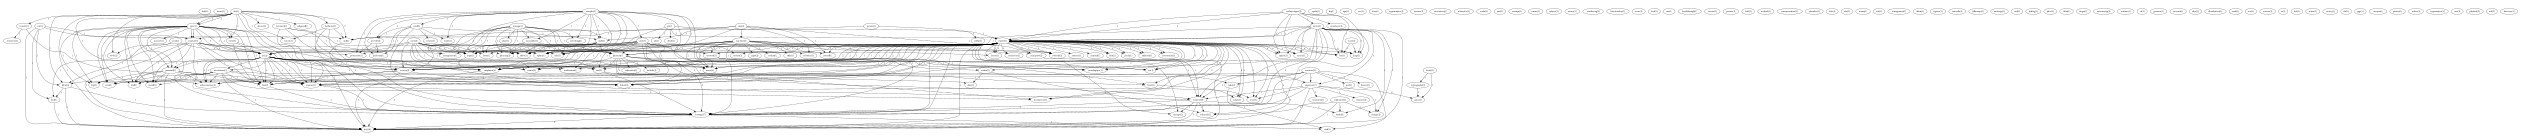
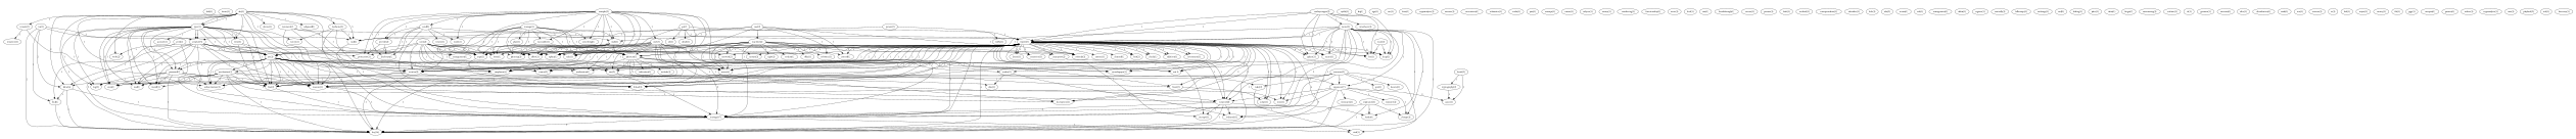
  digraph {
    fontname="EB Garamond"
    node [fontname="EB Garamond"]
    edge [fontname="EB Garamond"]
    n1 [label="disk(1)"]
    n2 [label="home(1)"]
    n3 [label="manage(1)"]
    n4 [label="plan(1)"]
    n5 [label="executable(1)"]
    n6 [label="something(1)"]
    n7 [label="mail(6)"]
    n8 [label="horse(1)"]
    n9 [label="plaintext(5)"]
    n10 [label="arrangement(1)"]
    n11 [label="planning(1)"]
    n12 [label="copy(2)"]
    n13 [label="take(1)"]
    n14 [label="replace(1)"]
    n15 [label="security(9)"]
    n16 [label="effort(1)"]
    n17 [label="message(17)"]
    n18 [label="one(2)"]
    n19 [label="passphrase(4)"]
    n20 [label="recipient(8)"]
    n21 [label="make(2)"]
    n22 [label="sender(2)"]
    n23 [label="indication(1)"]
    n24 [label="date(1)"]
    n25 [label="include(1)"]
    n26 [label="key(16)"]
    n27 [label="store(1)"]
    n28 [label="steal(1)"]
    n29 [label="linked(1)"]
    n30 [label="kind(1)"]
    n31 [label="front(2)"]
    n32 [label="indicated(1)"]
    n33 [label="header(1)"]
    n34 [label="encrypt(2)"]
    n35 [label="keyfile(1)"]
    n36 [label="example(2)"]
    n37 [label="send(2)"]
    n38 [label="mode(1)"]
    n39 [label="provide(2)"]
    n40 [label="user(3)"]
    n41 [label="disclosure(1)"]
    n42 [label="protection(1)"]
    n43 [label="return(1)"]
    n44 [label="access(4)"]
    n45 [label="insecure(1)"]
    n46 [label="line(2)"]
    n47 [label="workstation(1)"]
    n48 [label="course(2)"]
    n49 [label="system(2)"]
    n50 [label="decryption(1)"]
    n51 [label="faq(1)"]
    n52 [label="sign(1)"]
    n53 [label="put(1)"]
    n54 [label="force(1)"]
    n55 [label="cryptanalytic(1)"]
    n56 [label="increase(1)"]
    n57 [label="des(1)"]
    n58 [label="devote(1)"]
    n59 [label="type(1)"]
    n60 [label="hardware(2)"]
    n61 [label="read(4)"]
    n62 [label="safeguard(1)"]
    n63 [label="money(1)"]
    n64 [label="attacker(5)"]
    n65 [label="remain(2)"]
    n66 [label="work(2)"]
    n67 [label="allow(6)"]
    n68 [label="account(1)"]
    n69 [label="use(1)"]
    n70 [label="time(2)"]
    n71 [label="password(2)"]
    n72 [label="install(1)"]
    n73 [label="log(2)"]
    n74 [label="network(2)"]
    n75 [label="find(1)"]
    n76 [label="authentication(3)"]
    n77 [label="situation(1)"]
    n78 [label="mechanism(3)"]
    n79 [label="script(1)"]
    n80 [label="eavesdropper(1)"]
    n81 [label="see(1)"]
    n82 [label="someone(2)"]
    n83 [label="gets(1)"]
    n84 [label="deceive(1)"]
    n85 [label="opponent(7)"]
    n86 [label="change(1)"]
    n87 [label="cause(1)"]
    n88 [label="trust(1)"]
    n89 [label="intercepts(1)"]
    n90 [label="transmit(1)"]
    n91 [label="person(2)"]
    n92 [label="traffic(1)"]
    n93 [label="convenience(1)"]
    n94 [label="case(2)"]
    n95 [label="machine(6)"]
    n96 [label="software(1)"]
    n97 [label="control(1)"]
    n98 [label="nobody(2)"]
    n99 [label="right(1)"]
    n100 [label="modem(1)"]
    n101 [label="extension(1)"]
    n102 [label="encryption(2)"]
    n103 [label="office(1)"]
    n104 [label="exhaustive(1)"]
    n105 [label="render(1)"]
    n106 [label="pass(1)"]
    n107 [label="attempt(1)"]
    n108 [label="nature(1)"]
    n109 [label="subject(1)"]
    n110 [label="enemy(1)"]
    n111 [label="transferring(1)"]
    n112 [label="functionality(1)"]
    n113 [label="news(1)"]
    n114 [label="level(1)"]
    n115 [label="care(1)"]
    n116 [label="breakthrough(1)"]
    n117 [label="process(1)"]
    n118 [label="go(2)"]
    n119 [label="ripem(8)"]
    n120 [label="detail(1)"]
    n121 [label="alt(1)"]
    n122 [label="secure(1)"]
    n123 [label="update(1)"]
    n124 [label="list(1)"]
    n125 [label="keep(2)"]
    n126 [label="doesn(1)"]
    n127 [label="anyone(1)"]
    n128 [label="channel(1)"]
    n129 [label="link(2)"]
    n130 [label="check(1)"]
    n131 [label="addition(1)"]
    n132 [label="investment(1)"]
    n133 [label="pertain(1)"]
    n134 [label="draft(1)"]
    n135 [label="method(1)"]
    n136 [label="correspondence(1)"]
    n137 [label="identifier(1)"]
    n138 [label="bob(1)"]
    n139 [label="edu(2)"]
    n140 [label="ensure(1)"]
    n141 [label="risk(1)"]
    n142 [label="management(1)"]
    n143 [label="defeat(1)"]
    n144 [label="register(1)"]
    n145 [label="rsa(3)"]
    n146 [label="statically(1)"]
    n147 [label="vanheyningen(2)"]
    n148 [label="name(3)"]
    n149 [label="mvanheyn(1)"]
    n150 [label="followups(1)"]
    n151 [label="exchange(1)"]
    n152 [label="end(1)"]
    n153 [label="dialing(1)"]
    n154 [label="place(1)"]
    n155 [label="claim(1)"]
    n156 [label="unix(2)"]
    n157 [label="finger(2)"]
    n158 [label="automating(1)"]
    n159 [label="perform(1)"]
    n160 [label="ok(1)"]
    n161 [label="statement(2)"]
    n162 [label="generate(1)"]
    n163 [label="break(2)"]
    n164 [label="cryptography(2)"]
    n165 [label="amount(1)"]
    n166 [label="alice(1)"]
    n167 [label="distribution(1)"]
    n168 [label="trade(1)"]
    n169 [label="run(1)"]
    n170 [label="context(1)"]
    n171 [label="re(1)"]
    n172 [label="fool(1)"]
    n173 [label="trojan(1)"]
    n174 [label="variety(1)"]
    n175 [label="file(1)"]
    n176 [label="pgp(1)"]
    n177 [label="pem(2)"]
    n178 [label="interpret(1)"]
    n179 [label="partner(1)"]
    n180 [label="originator(2)"]
    n181 [label="author(1)"]
    n182 [label="cryptanalysis(1)"]
    n183 [label="marc(2)"]
    n184 [label="mar(1)"]
    n185 [label="playback(2)"]
    n186 [label="md(1)"]
    n187 [label="directory(1)"]
    n3 -> n4 [label=1]
    n3 -> n5 [label=1]
    n3 -> n6 [label=1]
    n3 -> n7 [label=1]
    n3 -> n8 [label=1]
    n3 -> n9 [label=1]
    n3 -> n10 [label=1]
    n3 -> n11 [label=1]
    n3 -> n12 [label=1]
    n3 -> n13 [label=1]
    n3 -> n14 [label=1]
    n3 -> n15 [label=1]
    n3 -> n16 [label=1]
    n5 -> n8 [label=1]
    n5 -> n9 [label=1]
    n5 -> n12 [label=1]
    n7 -> n8 [label=1]
    n7 -> n9 [label=1]
    n7 -> n11 [label=1]
    n7 -> n12 [label=1]
    n7 -> n13 [label=1]
    n7 -> n14 [label=1]
    n7 -> n16 [label=1]
    n9 -> n17 [label=3]
    n9 -> n18 [label=1]
    n9 -> n19 [label=1]
    n9 -> n20 [label=1]
    n9 -> n21 [label=1]
    n9 -> n22 [label=1]
    n9 -> n23 [label=1]
    n9 -> n24 [label=1]
    n9 -> n25 [label=1]
    n12 -> n19 [label=1]
    n15 -> n26 [label=1]
    n15 -> n27 [label=1]
    n15 -> n28 [label=1]
    n15 -> n29 [label=1]
    n17 -> n26 [label=2]
    n17 -> n30 [label=1]
    n18 -> n17 [label=1]
    n18 -> n31 [label=1]
    n19 -> n26 [label=1]
    n20 -> n17 [label=3]
    n20 -> n26 [label=1]
    n20 -> n32 [label=2]
    n20 -> n33 [label=2]
    n20 -> n34 [label=1]
    n21 -> n30 [label=1]
    n22 -> n24 [label=1]
    n22 -> n32 [label=1]
    n31 -> n79 [label=1]
    n36 -> n5 [label=1]
    n36 -> n6 [label=1]
    n36 -> n7 [label=1]
    n36 -> n8 [label=1]
    n36 -> n9 [label=1]
    n36 -> n11 [label=1]
    n36 -> n12 [label=1]
    n36 -> n13 [label=1]
    n36 -> n14 [label=1]
    n36 -> n16 [label=1]
    n36 -> n17 [label=1]
    n36 -> n37 [label=1]
    n36 -> n38 [label=1]
    n36 -> n39 [label=1]
    n36 -> n40 [label=1]
    n36 -> n41 [label=1]
    n36 -> n42 [label=1]
    n37 -> n7 [label=2]
    n37 -> n20 [label=2]
    n37 -> n38 [label=1]
    n37 -> n39 [label=1]
    n37 -> n41 [label=1]
    n37 -> n42 [label=1]
    n37 -> n43 [label=2]
    n39 -> n41 [label=1]
    n39 -> n42 [label=1]
    n40 -> n11 [label=1]
    n40 -> n12 [label=1]
    n40 -> n13 [label=1]
    n40 -> n14 [label=1]
    n40 -> n15 [label=1]
    n40 -> n16 [label=1]
    n40 -> n17 [label=1]
    n40 -> n29 [label=1]
    n40 -> n44 [label=1]
    n40 -> n45 [label=1]
-   n40 -> n10 [label=1]
+   n40 -> n46 [label=1]
    n40 -> n47 [label=1]
    n40 -> n48 [label=1]
    n40 -> n49 [label=1]
    n40 -> n50 [label=1]
    n44 -> n29 [label=2]
    n45 -> n17 [label=1]
    n45 -> n50 [label=1]
    n46 -> n17 [label=1]
    n57 -> n17 [label=4]
    n57 -> n18 [label=1]
    n57 -> n19 [label=1]
    n57 -> n26 [label=3]
    n57 -> n58 [label=1]
    n57 -> n59 [label=1]
    n57 -> n59 [label=1]
    n57 -> n60 [label=1]
    n57 -> n61 [label=3]
    n57 -> n62 [label=1]
    n57 -> n63 [label=1]
    n57 -> n64 [label=2]
    n57 -> n65 [label=1]
    n57 -> n66 [label=1]
    n57 -> n67 [label=2]
    n59 -> n27 [label=1]
    n59 -> n27 [label=1]
    n59 -> n28 [label=1]
    n59 -> n28 [label=1]
    n59 -> n45 [label=1]
    n59 -> n45 [label=1]
    n59 -> n46 [label=1]
    n59 -> n46 [label=1]
    n59 -> n64 [label=1]
    n59 -> n64 [label=1]
    n59 -> n68 [label=1]
    n59 -> n69 [label=1]
    n59 -> n69 [label=1]
    n59 -> n69 [label=1]
    n59 -> n70 [label=1]
    n59 -> n70 [label=1]
    n59 -> n71 [label=1]
    n59 -> n71 [label=1]
    n59 -> n72 [label=1]
    n59 -> n72 [label=1]
    n59 -> n73 [label=1]
    n59 -> n73 [label=1]
    n60 -> n17 [label=1]
    n60 -> n18 [label=1]
    n60 -> n61 [label=1]
    n60 -> n63 [label=1]
    n61 -> n17 [label=2]
    n64 -> n12 [label=1]
    n64 -> n17 [label=1]
    n64 -> n19 [label=1]
    n64 -> n26 [label=2]
    n64 -> n28 [label=1]
    n64 -> n45 [label=1]
    n64 -> n46 [label=1]
    n64 -> n69 [label=1]
    n64 -> n72 [label=1]
    n64 -> n74 [label=1]
    n64 -> n75 [label=1]
    n65 -> n76 [label=1]
    n65 -> n77 [label=1]
    n67 -> n17 [label=1]
    n67 -> n26 [label=1]
    n67 -> n75 [label=1]
    n69 -> n15 [label=1]
    n69 -> n15 [label=1]
    n69 -> n18 [label=2]
    n69 -> n29 [label=1]
    n69 -> n29 [label=1]
    n69 -> n44 [label=1]
    n69 -> n44 [label=1]
    n69 -> n45 [label=1]
    n69 -> n45 [label=1]
    n69 -> n46 [label=1]
    n69 -> n46 [label=1]
    n69 -> n47 [label=1]
    n69 -> n48 [label=1]
    n69 -> n48 [label=1]
    n69 -> n71 [label=1]
    n69 -> n71 [label=1]
    n69 -> n76 [label=1]
    n69 -> n76 [label=1]
    n69 -> n78 [label=1]
    n69 -> n78 [label=1]
    n70 -> n45 [label=1]
    n70 -> n46 [label=1]
    n70 -> n69 [label=1]
    n71 -> n26 [label=1]
    n71 -> n27 [label=1]
    n71 -> n28 [label=1]
    n71 -> n45 [label=1]
    n71 -> n46 [label=1]
    n71 -> n72 [label=1]
    n71 -> n73 [label=1]
    n71 -> n76 [label=1]
    n74 -> n80 [label=1]
    n74 -> n81 [label=1]
    n75 -> n26 [label=1]
    n78 -> n26 [label=1]
    n78 -> n27 [label=1]
    n78 -> n28 [label=1]
    n78 -> n45 [label=1]
    n78 -> n46 [label=1]
    n78 -> n72 [label=1]
    n78 -> n73 [label=1]
    n78 -> n76 [label=1]
    n78 -> n85 [label=1]
    n78 -> n88 [label=1]
    n82 -> n17 [label=1]
    n82 -> n20 [label=1]
    n82 -> n21 [label=1]
    n82 -> n30 [label=1]
    n82 -> n67 [label=1]
    n82 -> n83 [label=1]
    n82 -> n84 [label=1]
    n82 -> n85 [label=1]
    n85 -> n17 [label=3]
    n85 -> n20 [label=3]
    n85 -> n26 [label=1]
    n85 -> n86 [label=1]
    n85 -> n87 [label=2]
    n85 -> n88 [label=1]
    n85 -> n89 [label=1]
    n85 -> n90 [label=1]
    n91 -> n61 [label=1]
    n91 -> n92 [label=1]
    n94 -> n7 [label=1]
    n94 -> n44 [label=1]
    n94 -> n61 [label=1]
    n94 -> n95 [label=1]
    n94 -> n96 [label=1]
    n94 -> n97 [label=1]
    n94 -> n98 [label=1]
    n95 -> n9 [label=1]
    n95 -> n18 [label=1]
    n95 -> n19 [label=1]
    n95 -> n31 [label=1]
    n95 -> n44 [label=2]
    n95 -> n74 [label=1]
    n95 -> n80 [label=1]
    n95 -> n81 [label=1]
    n95 -> n96 [label=1]
    n95 -> n97 [label=1]
    n95 -> n98 [label=2]
    n95 -> n99 [label=1]
    n95 -> n100 [label=1]
    n95 -> n101 [label=1]
    n95 -> n102 [label=1]
    n95 -> n103 [label=1]
    n102 -> n26 [label=1]
    n118 -> n15 [label=1]
    n118 -> n119 [label=1]
    n118 -> n119 [label=1]
    n118 -> n120 [label=1]
    n118 -> n121 [label=1]
    n119 -> n11 [label=1]
    n119 -> n12 [label=1]
    n119 -> n13 [label=1]
    n119 -> n14 [label=1]
    n119 -> n15 [label=2]
    n119 -> n15 [label=2]
    n119 -> n16 [label=1]
    n119 -> n16 [label=1]
    n119 -> n17 [label=3]
    n119 -> n17 [label=3]
    n119 -> n19 [label=1]
    n119 -> n19 [label=1]
    n119 -> n20 [label=1]
    n119 -> n20 [label=1]
    n119 -> n26 [label=4]
    n119 -> n26 [label=4]
    n119 -> n29 [label=1]
    n119 -> n29 [label=1]
    n119 -> n31 [label=2]
    n119 -> n34 [label=1]
    n119 -> n34 [label=1]
    n119 -> n44 [label=2]
    n119 -> n44 [label=2]
    n119 -> n45 [label=2]
    n119 -> n45 [label=2]
    n119 -> n46 [label=2]
    n119 -> n46 [label=2]
    n119 -> n47 [label=1]
    n119 -> n48 [label=1]
    n119 -> n48 [label=1]
    n119 -> n49 [label=2]
    n119 -> n50 [label=2]
    n119 -> n50 [label=2]
    n119 -> n69 [label=1]
    n119 -> n74 [label=1]
    n119 -> n76 [label=1]
    n119 -> n76 [label=1]
    n119 -> n79 [label=1]
    n119 -> n79 [label=1]
    n119 -> n80 [label=1]
    n119 -> n80 [label=1]
    n119 -> n81 [label=1]
    n119 -> n81 [label=1]
    n119 -> n88 [label=1]
    n119 -> n88 [label=1]
    n119 -> n97 [label=1]
    n119 -> n98 [label=1]
    n119 -> n98 [label=1]
    n119 -> n101 [label=1]
    n119 -> n102 [label=2]
    n119 -> n122 [label=5]
    n119 -> n123 [label=4]
    n119 -> n123 [label=4]
    n119 -> n124 [label=4]
    n119 -> n124 [label=4]
    n119 -> n125 [label=6]
    n119 -> n125 [label=6]
    n119 -> n126 [label=1]
    n119 -> n126 [label=1]
    n119 -> n127 [label=1]
    n119 -> n128 [label=1]
    n119 -> n129 [label=1]
    n119 -> n129 [label=1]
    n119 -> n130 [label=1]
    n119 -> n130 [label=1]
    n119 -> n131 [label=1]
    n119 -> n131 [label=1]
    n119 -> n132 [label=1]
    n119 -> n132 [label=1]
    n145 -> n26 [label=2]
    n145 -> n61 [label=1]
    n145 -> n64 [label=1]
    n145 -> n67 [label=2]
    n145 -> n75 [label=1]
    n147 -> n119 [label=1]
    n147 -> n119 [label=1]
    n147 -> n122 [label=1]
    n147 -> n123 [label=1]
    n147 -> n124 [label=1]
    n147 -> n125 [label=1]
    n147 -> n148 [label=1]
    n147 -> n149 [label=1]
    n148 -> n9 [label=1]
    n148 -> n17 [label=2]
    n148 -> n18 [label=1]
    n148 -> n20 [label=2]
    n148 -> n22 [label=1]
    n148 -> n26 [label=1]
    n148 -> n32 [label=1]
    n148 -> n33 [label=1]
    n148 -> n85 [label=1]
    n148 -> n86 [label=1]
    n148 -> n119 [label=1]
    n148 -> n119 [label=1]
    n148 -> n122 [label=1]
    n148 -> n123 [label=1]
    n148 -> n124 [label=1]
    n148 -> n125 [label=1]
    n156 -> n9 [label=1]
    n156 -> n11 [label=1]
    n156 -> n12 [label=1]
    n156 -> n13 [label=1]
    n156 -> n14 [label=1]
    n156 -> n15 [label=1]
    n156 -> n16 [label=1]
    n156 -> n29 [label=1]
    n156 -> n44 [label=1]
    n156 -> n47 [label=1]
    n156 -> n48 [label=1]
    n156 -> n69 [label=1]
    n156 -> n69 [label=1]
    n161 -> n10 [label=1]
    n161 -> n15 [label=1]
    n161 -> n26 [label=1]
-   n161 -> n126 [label=1]
+   n161 -> n119 [label=1]
    n163 -> n87 [label=1]
    n163 -> n164 [label=1]
    n164 -> n87 [label=1]
    n177 -> n17 [label=1]
    n177 -> n42 [label=1]
    n177 -> n66 [label=1]
    n177 -> n67 [label=1]
    n180 -> n26 [label=1]
    n180 -> n32 [label=1]
    n180 -> n33 [label=1]
    n180 -> n86 [label=1]
    n183 -> n124 [label=1]
    n183 -> n125 [label=1]
  }
